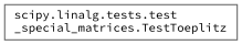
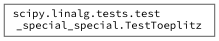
  digraph {
    rankdir=TB
    fontname="Source Code Pro"
-   n1 [color=grey40 fillcolor=white fontname="Source Code Pro" fontsize=10 height=0.2 label="scipy.linalg.tests.test\l_special_matrices.TestToeplitz" shape=box style=filled width=0.4]
+   n1 [color=grey40 fillcolor=white fontname="Source Code Pro" fontsize=10 height=0.2 label="scipy.linalg.tests.test\l_special_special.TestToeplitz" shape=box style=filled width=0.4]
  }
